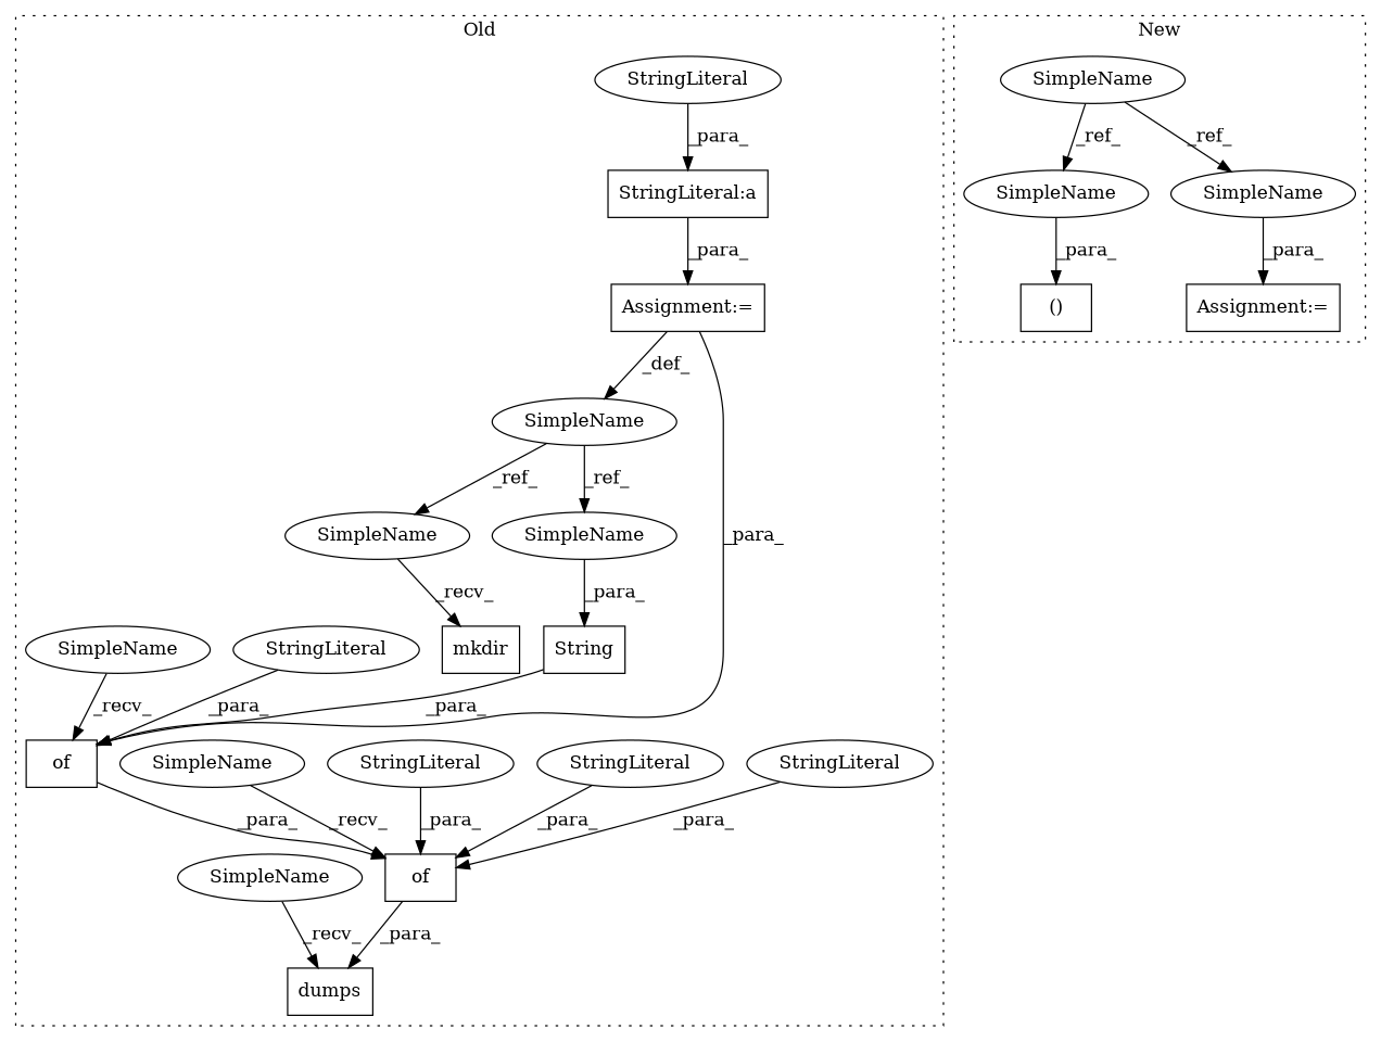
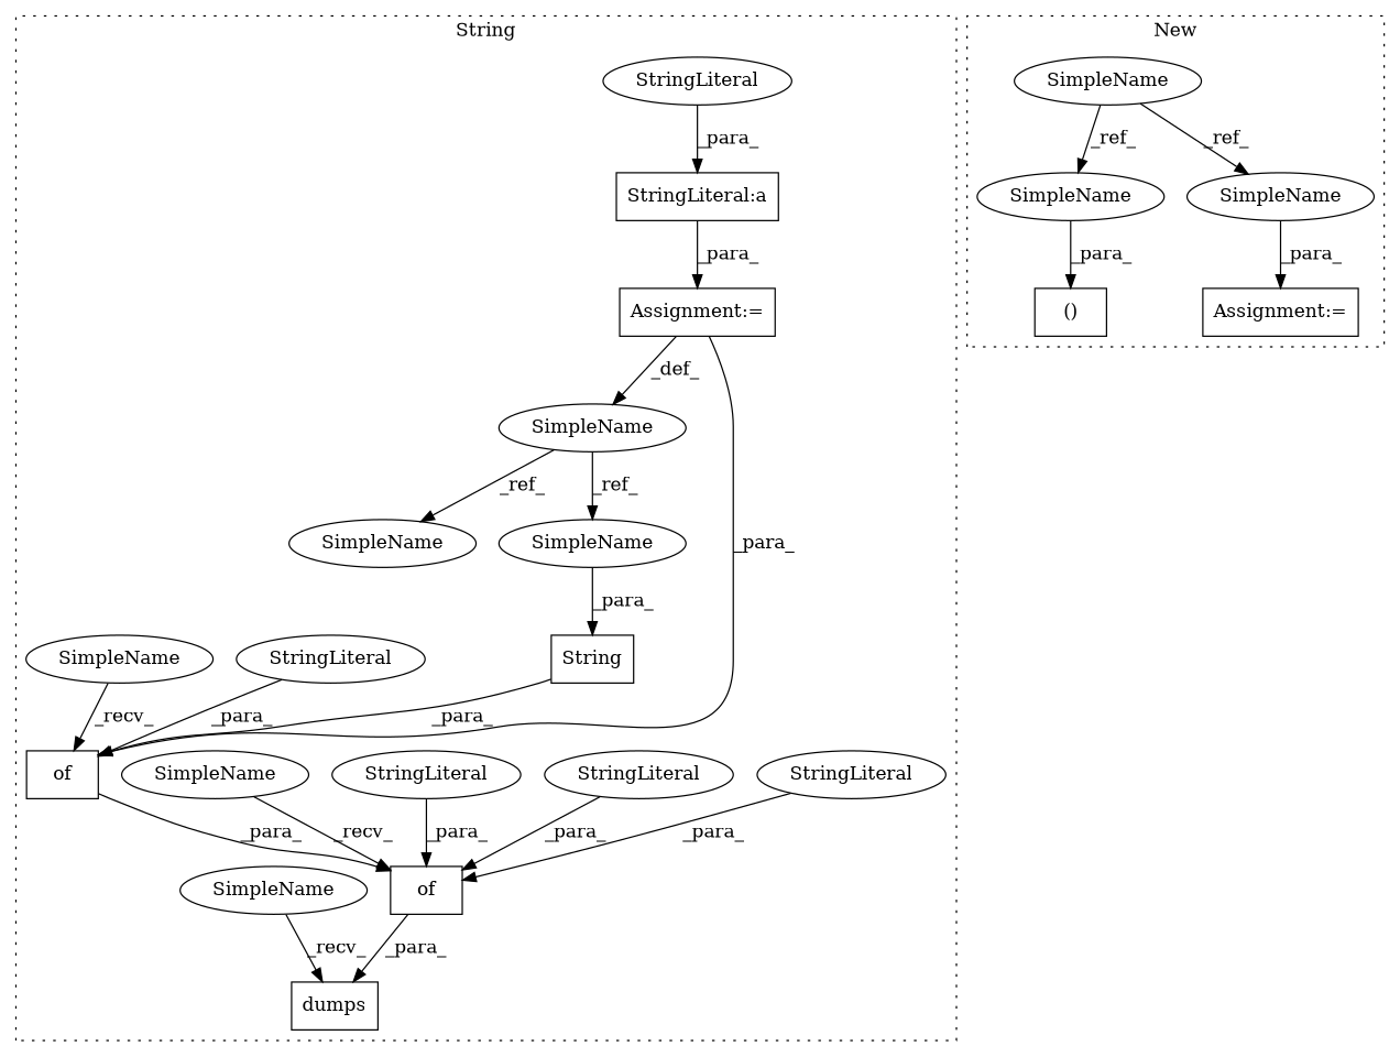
  digraph {
    node [a=42 l=11 s=2762 shape=ellipse]
-   n1 [a=32 l=7 label=mkdir s=2171 shape=box]
    n2 [label=SimpleName s=2121]
    n3 [a=32 l="7,1" label=String s="2410,2428" shape=box]
    n4 [a=27 l=3 label="StringLiteral:a" s=2142 shape=box]
    n5 [a=32 l="3,1" label=of s="2354,2430" shape=box]
    n6 [a=32 l="6,1" label=dumps s="2344,2431" shape=box]
    n7 [a=32 l="3,1" label=of s="2390,2429" shape=box]
    n8 [a=7 l=1 label="Assignment:=" s=2132 shape=box]
    n9 [a=45 l=12 label=StringLiteral s=2364]
    n10 [a=45 l=7 label=StringLiteral s=2145]
    n11 [a=45 l=16 label=StringLiteral s=2393]
    n12 [a=45 l=8 label=StringLiteral s=2377]
    n13 [a=45 l=6 label=StringLiteral s=2357]
    n14 [l=3 label=SimpleName s=2350]
    n15 [l=3 label=SimpleName s=2386]
    n16 [label=SimpleName s=2159]
    n17 [label=SimpleName s=2417]
    n18 [l=4 label=SimpleName s=2339]
    n19 [a=106 l=46 label="()" shape=box]
    n20 [l=22 label=SimpleName s=2636]
    n21 [a=7 l=2 label="Assignment:=" s=2808 shape=box]
    n22 [l=22 label=SimpleName]
    n23 [l=22 label=SimpleName s=2810]
    subgraph cluster_1 {
-     label=Old
+     label=String
      style=dotted
-     n1
      n2
      n3
      n4
      n5
      n6
      n7
      n8
      n9
      n10
      n11
      n12
      n13
      n14
      n15
      n16
      n17
      n18
    }
    subgraph cluster_2 {
      label=New
      style=dotted
      n19
      n20
      n21
      n22
      n23
    }
    n2 -> n16 [label=_ref_]
    n2 -> n17 [label=_ref_]
    n3 -> n7 [label=_para_]
    n4 -> n8 [label=_para_]
    n5 -> n6 [label=_para_]
    n7 -> n5 [label=_para_]
    n8 -> n2 [label=_def_]
    n8 -> n7 [label=_para_]
    n9 -> n5 [label=_para_]
    n10 -> n4 [label=_para_]
    n11 -> n7 [label=_para_]
    n12 -> n5 [label=_para_]
    n13 -> n5 [label=_para_]
    n14 -> n5 [label=_recv_]
    n15 -> n7 [label=_recv_]
-   n16 -> n1 [label=_recv_]
    n17 -> n3 [label=_para_]
    n18 -> n6 [label=_recv_]
    n20 -> n22 [label=_ref_]
    n20 -> n23 [label=_ref_]
    n22 -> n19 [label=_para_]
    n23 -> n21 [label=_para_]
  }
